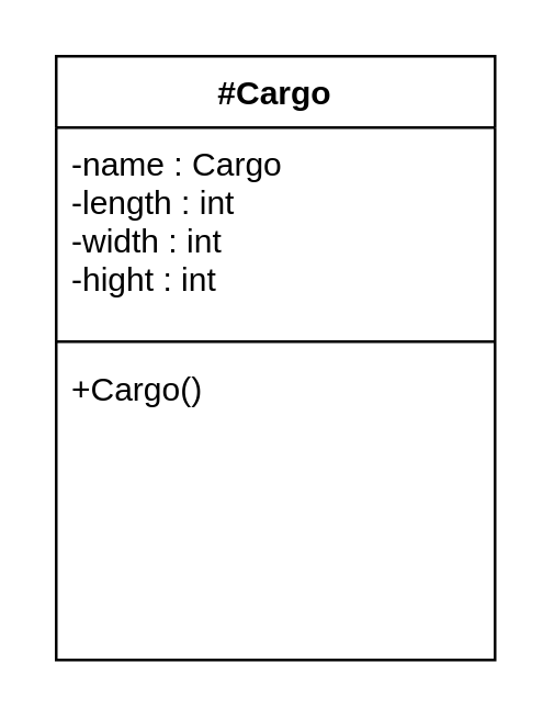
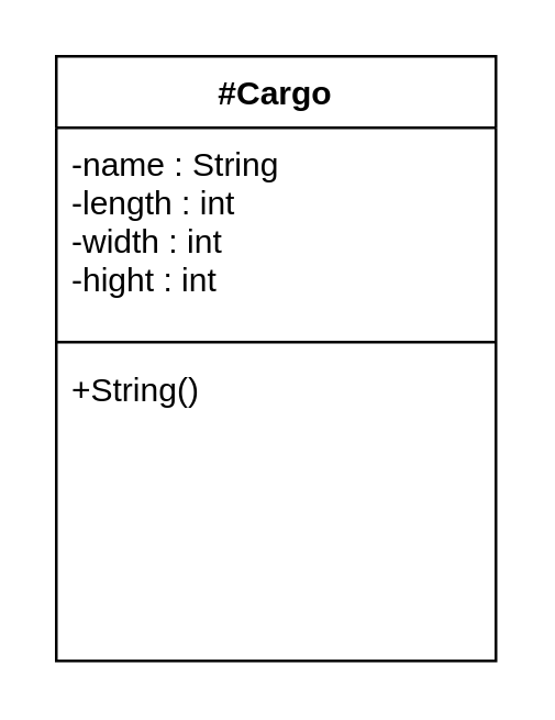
  <mxCell id="0" />
  <mxCell id="1" parent="0" />
  <mxCell id="2" value="#Cargo" style="swimlane;fontStyle=1;align=center;verticalAlign=top;childLayout=stackLayout;horizontal=1;startSize=26;horizontalStack=0;resizeParent=1;resizeParentMax=0;resizeLast=0;collapsible=1;marginBottom=0;" parent="1" vertex="1"><mxGeometry x="20" y="20" width="160" height="220" as="geometry"><mxRectangle x="100" y="110" width="100" height="30" as="alternateBounds" /></mxGeometry></mxCell>
- <mxCell id="3" value="-name : Cargo&#10;-length : int&#10;-width : int&#10;-hight : int&#10;" style="text;strokeColor=none;fillColor=none;align=left;verticalAlign=top;spacingLeft=4;spacingRight=4;overflow=hidden;rotatable=0;points=[[0,0.5],[1,0.5]];portConstraint=eastwest;" parent="2" vertex="1"><mxGeometry y="26" width="160" height="74" as="geometry" /></mxCell>
+ <mxCell id="3" value="-name : String&#10;-length : int&#10;-width : int&#10;-hight : int&#10;" style="text;strokeColor=none;fillColor=none;align=left;verticalAlign=top;spacingLeft=4;spacingRight=4;overflow=hidden;rotatable=0;points=[[0,0.5],[1,0.5]];portConstraint=eastwest;" parent="2" vertex="1"><mxGeometry y="26" width="160" height="74" as="geometry" /></mxCell>
  <mxCell id="4" value="" style="line;strokeWidth=1;fillColor=none;align=left;verticalAlign=middle;spacingTop=-1;spacingLeft=3;spacingRight=3;rotatable=0;labelPosition=right;points=[];portConstraint=eastwest;strokeColor=inherit;" parent="2" vertex="1"><mxGeometry y="100" width="160" height="8" as="geometry" /></mxCell>
- <mxCell id="5" value="+Cargo()" style="text;strokeColor=none;fillColor=none;align=left;verticalAlign=top;spacingLeft=4;spacingRight=4;overflow=hidden;rotatable=0;points=[[0,0.5],[1,0.5]];portConstraint=eastwest;" parent="2" vertex="1"><mxGeometry y="108" width="160" height="112" as="geometry" /></mxCell>
+ <mxCell id="5" value="+String()" style="text;strokeColor=none;fillColor=none;align=left;verticalAlign=top;spacingLeft=4;spacingRight=4;overflow=hidden;rotatable=0;points=[[0,0.5],[1,0.5]];portConstraint=eastwest;" parent="2" vertex="1"><mxGeometry y="108" width="160" height="112" as="geometry" /></mxCell>
